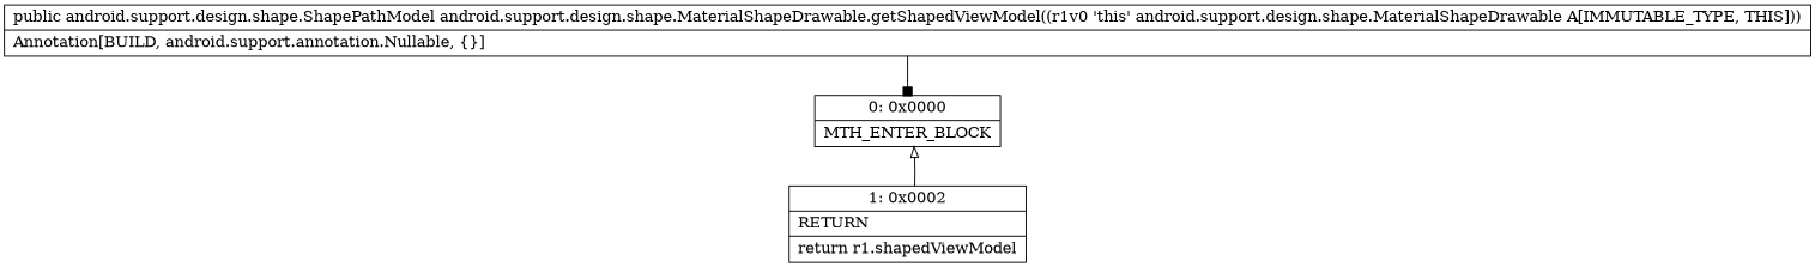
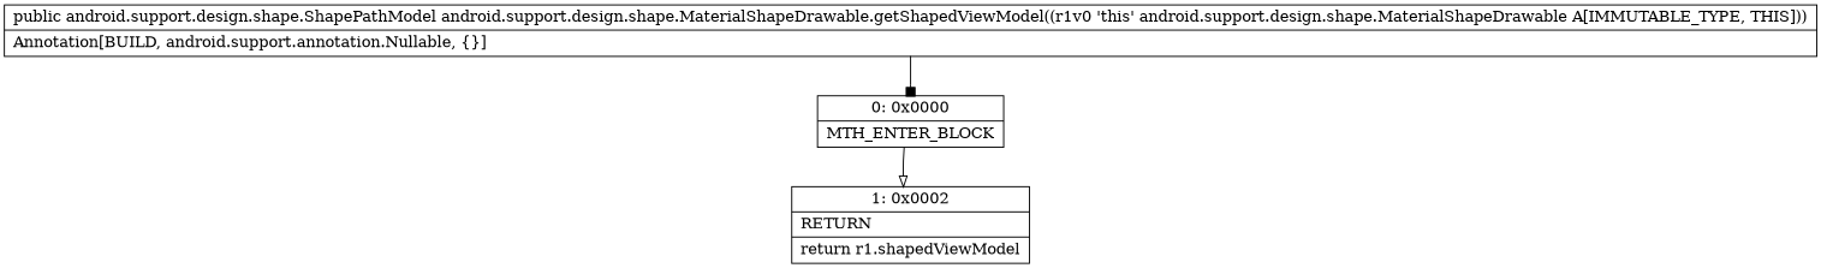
  digraph {
    node [shape=record]
    edge [style=solid]
    n1 [label="{0\:\ 0x0000|MTH_ENTER_BLOCK\l}"]
    n2 [label="{1\:\ 0x0002|RETURN\l|return r1.shapedViewModel\l}"]
    n3 [label="{public android.support.design.shape.ShapePathModel android.support.design.shape.MaterialShapeDrawable.getShapedViewModel((r1v0 'this' android.support.design.shape.MaterialShapeDrawable A[IMMUTABLE_TYPE, THIS]))  | Annotation[BUILD, android.support.annotation.Nullable, \{\}]\l}"]
-   n2 -> n1 [arrowhead=onormal]
+   n1 -> n2 [arrowhead=onormal]
    n3 -> n1 [arrowhead=box]
  }
